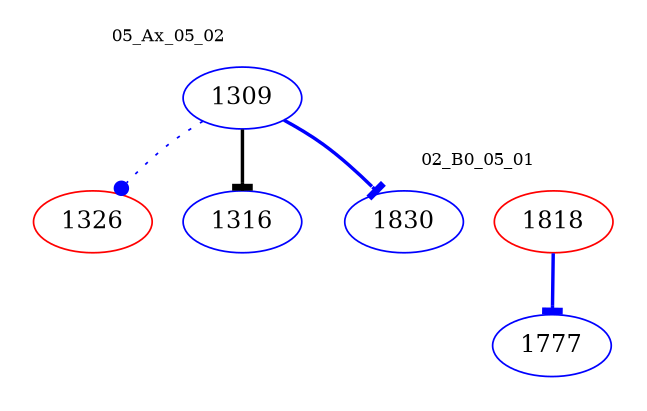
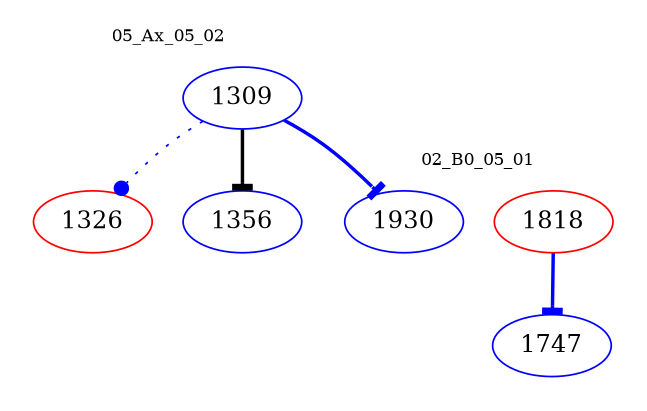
  digraph {
    node [color=blue]
    edge [arrowhead=tee color=blue style=bold]
    n1 [label=1309]
    n2 [color=red label=1326]
-   n3 [label=1316]
+   n3 [label=1356]
    n4 [color=red label=1818]
-   n5 [label=1777]
-   n6 [label=1830]
+   n5 [label=1747]
+   n6 [label=1930]
    subgraph cluster_1 {
      color=white
      fontsize=10
      label="05_Ax_05_02"
      n1
      n2
      n3
    }
    subgraph cluster_2 {
      color=white
      fontsize=10
      label="02_B0_05_01"
      n4
      n5
      n6
    }
    n1 -> n2 [arrowhead=dot style=dotted]
    n1 -> n3 [color=black]
    n1 -> n6
    n4 -> n5
  }
